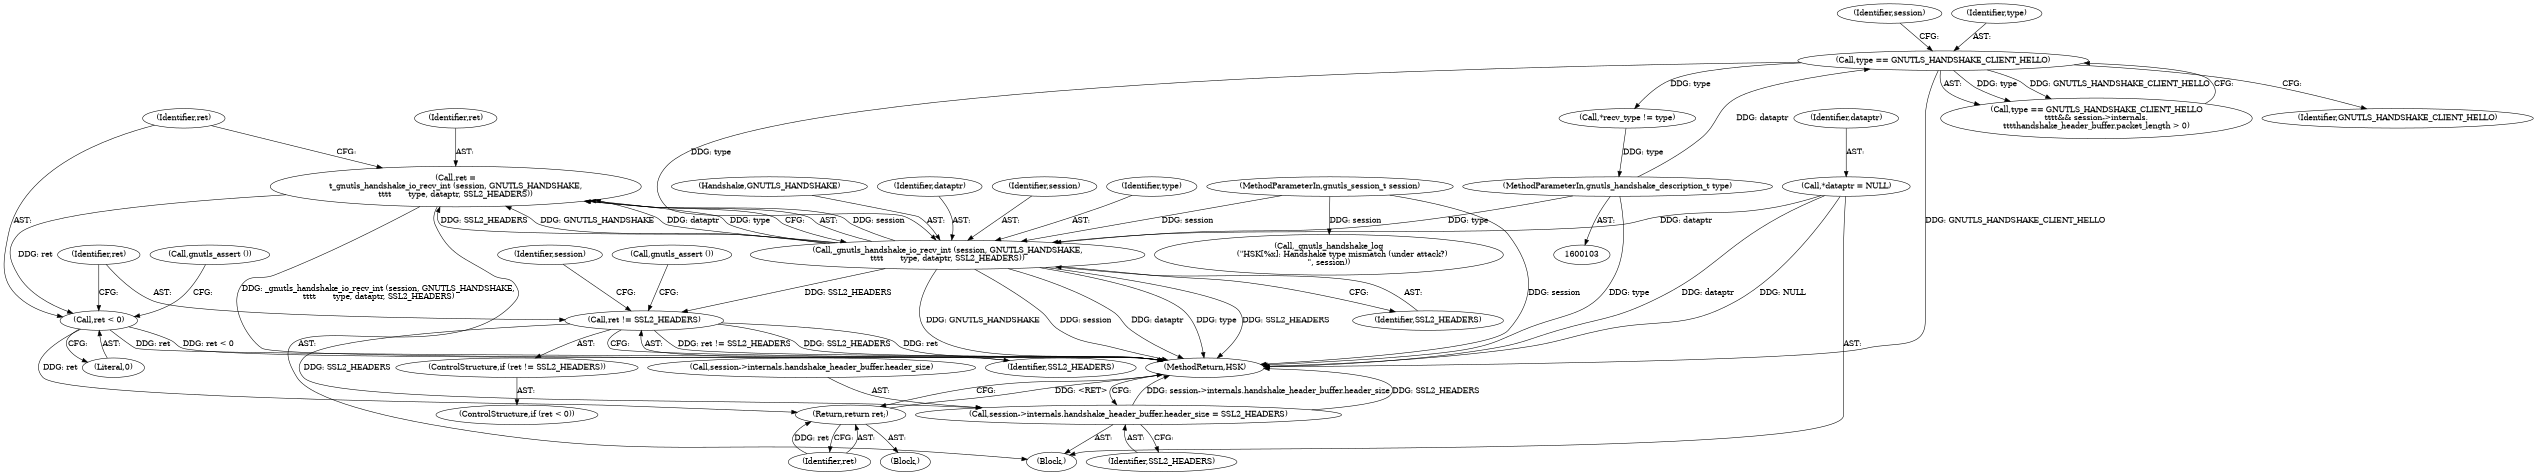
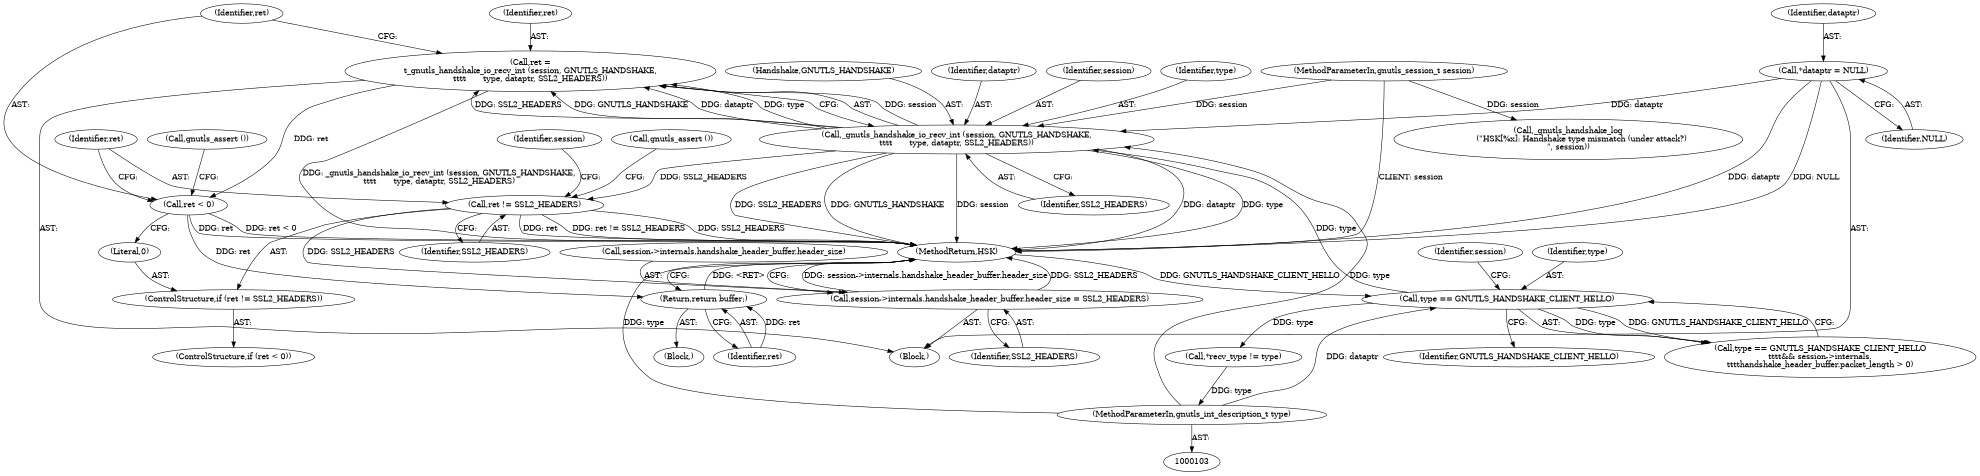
  digraph {
    n1 [label="(Call,ret =\n\t_gnutls_handshake_io_recv_int (session, GNUTLS_HANDSHAKE,\n\t\t\t\t       type, dataptr, SSL2_HEADERS))"]
    n2 [label="(Call,_gnutls_handshake_io_recv_int (session, GNUTLS_HANDSHAKE,\n\t\t\t\t       type, dataptr, SSL2_HEADERS))"]
    n3 [label="(Call,ret < 0)"]
    n4 [label="(Block,)"]
    n5 [label="(MethodReturn,HSK)"]
    n6 [label="(Call,ret != SSL2_HEADERS)"]
    n7 [label="(Identifier,SSL2_HEADERS)"]
-   n8 [label="(Return,return ret;)"]
+   n8 [label="(Return,return buffer;)"]
    n9 [label="(Literal,0)"]
    n10 [label="(Call,session->internals.handshake_header_buffer.header_size = SSL2_HEADERS)"]
    n11 [label="(ControlStructure,if (ret != SSL2_HEADERS))"]
    n12 [label="(Identifier,SSL2_HEADERS)"]
    n13 [label="(MethodParameterIn,gnutls_session_t session)"]
    n14 [label="(Call,_gnutls_handshake_log\n           (\"HSK[%x]: Handshake type mismatch (under attack?)\n\", session))"]
    n15 [label="(Call,type == GNUTLS_HANDSHAKE_CLIENT_HELLO)"]
    n16 [label="(Call,type == GNUTLS_HANDSHAKE_CLIENT_HELLO\n\t\t\t\t&& session->internals.\n\t\t\t\thandshake_header_buffer.packet_length > 0)"]
    n17 [label="(Call,*recv_type != type)"]
    n18 [label="(Identifier,GNUTLS_HANDSHAKE_CLIENT_HELLO)"]
-   n19 [label="(MethodParameterIn,gnutls_handshake_description_t type)"]
-   1000103 [label=1600103]
+   n19 [label="(MethodParameterIn,gnutls_int_description_t type)"]
+   1000103
    n21 [label="(Call,*dataptr = NULL)"]
+   n22 [label="(Identifier,NULL)"]
    n23 [label="(Identifier,ret)"]
    n24 [label="(Block,)"]
    n25 [label="(ControlStructure,if (ret < 0))"]
    n26 [label="(Identifier,SSL2_HEADERS)"]
    n27 [label="(Handshake,GNUTLS_HANDSHAKE)"]
    n28 [label="(Identifier,dataptr)"]
    n29 [label="(Identifier,session)"]
    n30 [label="(Identifier,session)"]
    n31 [label="(Identifier,session)"]
    n32 [label="(Call,gnutls_assert ())"]
    n33 [label="(Identifier,ret)"]
    n34 [label="(Identifier,type)"]
    n35 [label="(Identifier,ret)"]
    n36 [label="(Identifier,dataptr)"]
    n37 [label="(Identifier,ret)"]
    n38 [label="(Identifier,type)"]
    n39 [label="(Call,gnutls_assert ())"]
    n40 [label="(Call,session->internals.handshake_header_buffer.header_size)"]
    n1 -> n2 [label="CFG: "]
    n1 -> n3 [label="DDG: ret"]
    n1 -> n4 [label="AST: "]
    n1 -> n5 [label="DDG: _gnutls_handshake_io_recv_int (session, GNUTLS_HANDSHAKE,\n\t\t\t\t       type, dataptr, SSL2_HEADERS)"]
    n2 -> n1 [label="AST: "]
    n2 -> n1 [label="DDG: session"]
    n2 -> n1 [label="DDG: SSL2_HEADERS"]
    n2 -> n1 [label="DDG: GNUTLS_HANDSHAKE"]
    n2 -> n1 [label="DDG: dataptr"]
    n2 -> n1 [label="DDG: type"]
    n2 -> n5 [label="DDG: GNUTLS_HANDSHAKE"]
    n2 -> n5 [label="DDG: session"]
    n2 -> n5 [label="DDG: dataptr"]
    n2 -> n5 [label="DDG: type"]
    n2 -> n5 [label="DDG: SSL2_HEADERS"]
    n2 -> n6 [label="DDG: SSL2_HEADERS"]
    n2 -> n7 [label="CFG: "]
    n3 -> n5 [label="DDG: ret"]
    n3 -> n5 [label="DDG: ret < 0"]
    n3 -> n8 [label="DDG: ret"]
    n3 -> n9 [label="CFG: "]
    n5 -> n8 [label="CFG: "]
    n5 -> n10 [label="CFG: "]
    n6 -> n5 [label="DDG: ret != SSL2_HEADERS"]
    n6 -> n5 [label="DDG: SSL2_HEADERS"]
    n6 -> n5 [label="DDG: ret"]
    n6 -> n10 [label="DDG: SSL2_HEADERS"]
    n6 -> n11 [label="AST: "]
    n6 -> n12 [label="CFG: "]
    n7 -> n2 [label="AST: "]
    n8 -> n5 [label="DDG: <RET>"]
    n8 -> n23 [label="CFG: "]
    n8 -> n24 [label="AST: "]
-   n9 -> n3 [label="AST: "]
+   n9 -> n11 [label="AST: "]
    n10 -> n4 [label="AST: "]
    n10 -> n5 [label="DDG: session->internals.handshake_header_buffer.header_size"]
    n10 -> n5 [label="DDG: SSL2_HEADERS"]
    n10 -> n26 [label="CFG: "]
    n11 -> n25 [label="AST: "]
    n12 -> n6 [label="AST: "]
    n13 -> n2 [label="DDG: session"]
-   n13 -> n5 [label="DDG: session"]
+   n13 -> n5 [label="CLIENT: session"]
    n13 -> n14 [label="DDG: session"]
    n15 -> n2 [label="DDG: type"]
-   n15 -> n5 [label="DDG: GNUTLS_HANDSHAKE_CLIENT_HELLO"]
+   n5 -> n15 [label="DDG: GNUTLS_HANDSHAKE_CLIENT_HELLO"]
    n15 -> n16 [label="AST: "]
    n15 -> n16 [label="DDG: type"]
    n15 -> n16 [label="DDG: GNUTLS_HANDSHAKE_CLIENT_HELLO"]
    n15 -> n17 [label="DDG: type"]
    n15 -> n18 [label="CFG: "]
    n16 -> n15 [label="CFG: "]
    n17 -> n19 [label="DDG: type"]
    n19 -> n2 [label="DDG: type"]
    n19 -> n5 [label="DDG: type"]
    n19 -> n15 [label="DDG: dataptr"]
    n19 -> 1000103 [label="AST: "]
    n21 -> n2 [label="DDG: dataptr"]
    n21 -> n4 [label="AST: "]
    n21 -> n5 [label="DDG: dataptr"]
    n21 -> n5 [label="DDG: NULL"]
+   n21 -> n22 [label="CFG: "]
+   n22 -> n21 [label="AST: "]
    n23 -> n8 [label="AST: "]
    n23 -> n8 [label="DDG: ret"]
    n26 -> n10 [label="AST: "]
    n27 -> n2 [label="AST: "]
    n28 -> n2 [label="AST: "]
    n29 -> n2 [label="AST: "]
    n30 -> n15 [label="CFG: "]
    n31 -> n6 [label="CFG: "]
    n32 -> n6 [label="CFG: "]
    n33 -> n1 [label="CFG: "]
    n33 -> n3 [label="AST: "]
    n34 -> n15 [label="AST: "]
    n35 -> n1 [label="AST: "]
    n36 -> n21 [label="AST: "]
    n37 -> n3 [label="CFG: "]
    n37 -> n6 [label="AST: "]
    n38 -> n2 [label="AST: "]
    n39 -> n3 [label="CFG: "]
    n40 -> n10 [label="AST: "]
  }
